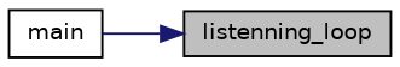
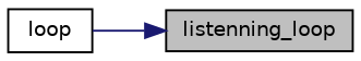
  digraph {
    rankdir=RL
    node [color=black fontname=Helvetica fontsize=10 shape=record style=filled]
    n1 [fillcolor=grey75 fontcolor=black height=0.2 label=listenning_loop width=0.4]
-   n2 [fillcolor=white height=0.2 label=main width=0.4]
+   n2 [fillcolor=white height=0.2 label=loop width=0.4]
    n1 -> n2 [color=midnightblue dir=back fontname=Helvetica fontsize=10 labelfontname=Helvetica labelfontsize=10 style=solid]
  }
